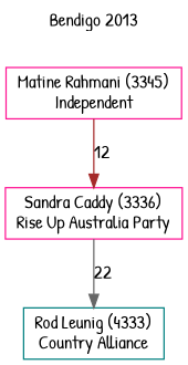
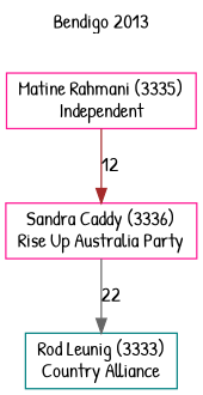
  digraph {
    fontname="Patrick Hand"
    label="Bendigo 2013"
    labelloc=t
    mclimit=10
    node [color=deeppink fontname="Patrick Hand" shape=box]
    edge [fontname="Patrick Hand"]
-   n1 [color=teal label="Rod Leunig (4333)\nCountry Alliance"]
+   n1 [color=teal label="Rod Leunig (3333)\nCountry Alliance"]
    n2 [label="Sandra Caddy (3336)\nRise Up Australia Party"]
-   n3 [label="Matine Rahmani (3345)\nIndependent"]
+   n3 [label="Matine Rahmani (3335)\nIndependent"]
    n2 -> n1 [color=gray40 label=22]
    n3 -> n2 [color=brown label=12]
  }
